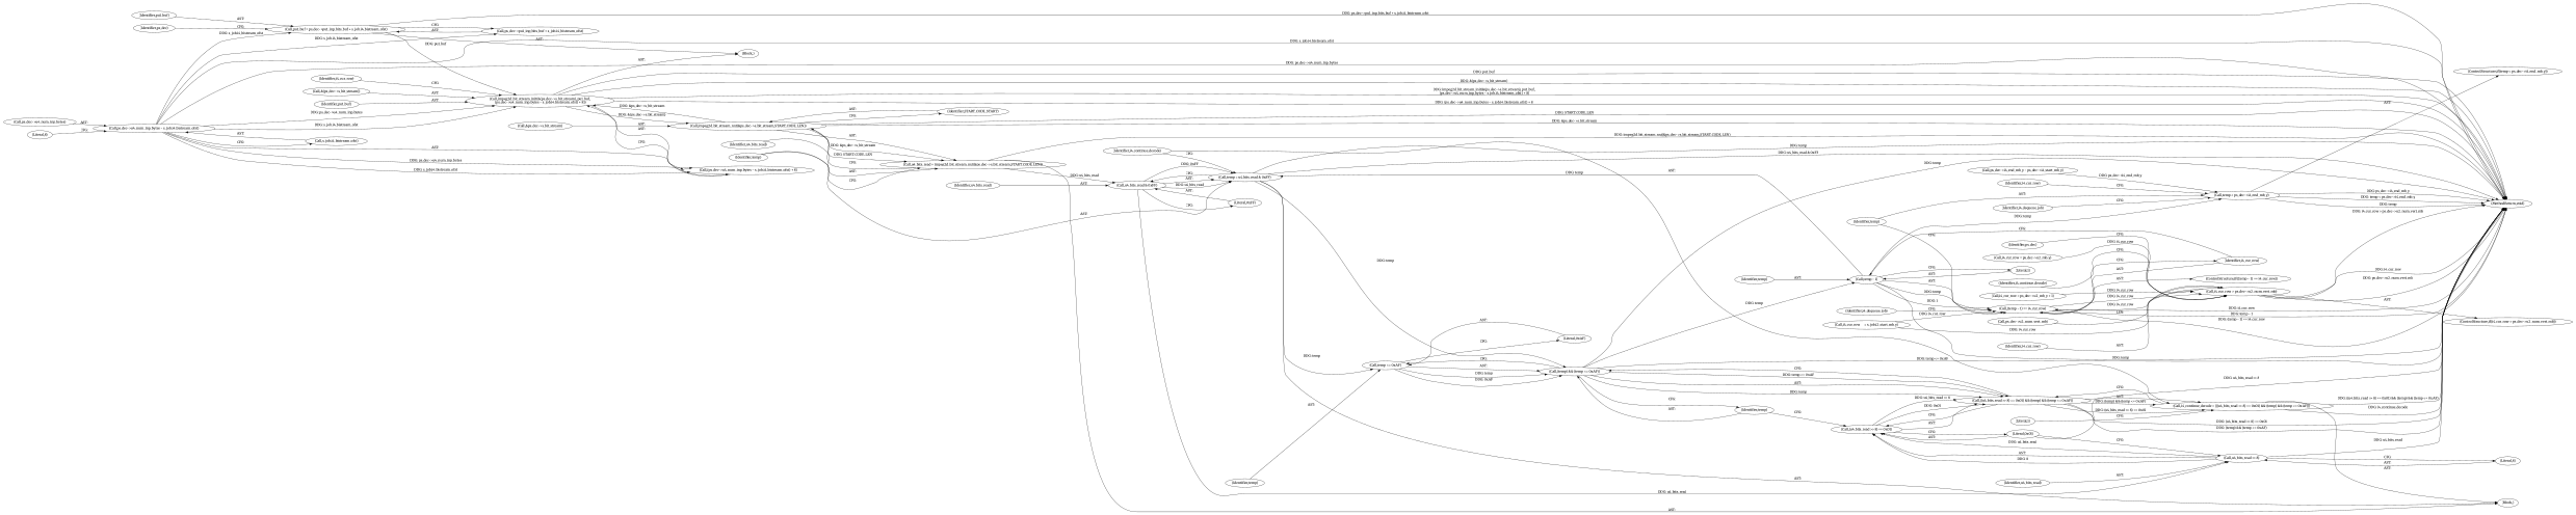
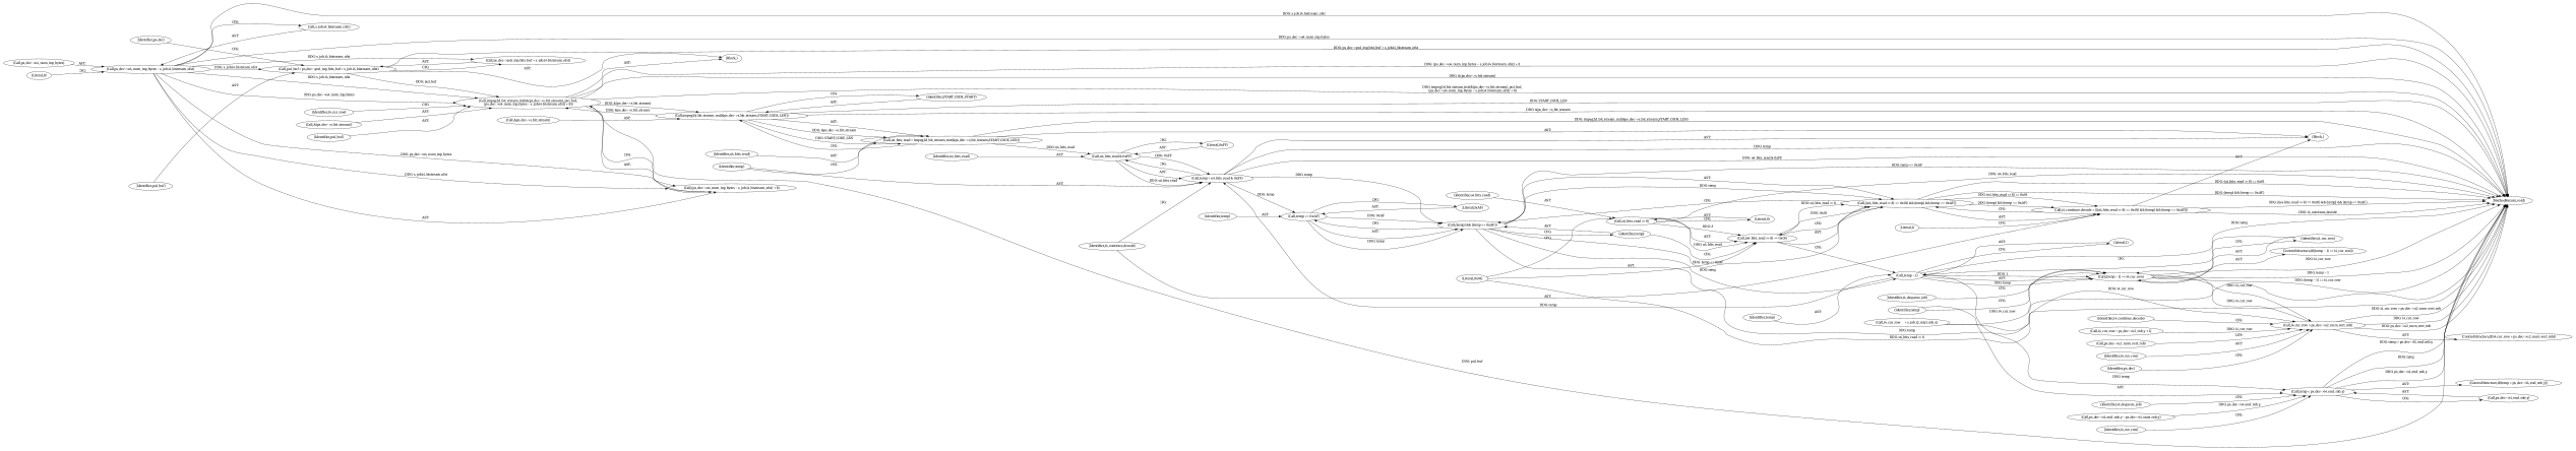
  digraph {
    fontname=Merriweather
    rankdir=LR
    node [fontname=Merriweather]
    edge [fontname=Merriweather]
    n1 [label="(Call,pu1_buf = ps_dec->pu1_inp_bits_buf + s_job.i4_bistream_ofst)"]
    n2 [label="(Call,impeg2d_bit_stream_init(&(ps_dec->s_bit_stream), pu1_buf,\n (ps_dec->u4_num_inp_bytes - s_job.i4_bistream_ofst) + 8))"]
    n3 [label="(Call,ps_dec->pu1_inp_bits_buf + s_job.i4_bistream_ofst)"]
    n4 [label="(MethodReturn,void)"]
    n5 [label="(Block,)"]
    n6 [label="(Call,(ps_dec->u4_num_inp_bytes - s_job.i4_bistream_ofst) + 8)"]
    n7 [label="(Call,impeg2d_bit_stream_nxt(&ps_dec->s_bit_stream,START_CODE_LEN))"]
    n8 [label="(Call,ps_dec->u4_num_inp_bytes - s_job.i4_bistream_ofst)"]
    n9 [label="(Call,s_job.i4_bistream_ofst)"]
    n10 [label="(Call,u4_bits_read = impeg2d_bit_stream_nxt(&ps_dec->s_bit_stream,START_CODE_LEN))"]
    n11 [label="(Identifier,START_CODE_START)"]
    n12 [label="(Call,u4_bits_read & 0xFF)"]
    n13 [label="(Block,)"]
    n14 [label="(Call,temp = u4_bits_read & 0xFF)"]
    n15 [label="(Call,u4_bits_read >> 8)"]
    n16 [label="(Literal,0xFF)"]
    n17 [label="(Call,(temp) && (temp <= 0xAF))"]
    n18 [label="(Call,temp <= 0xAF)"]
    n19 [label="(Call,(u4_bits_read >> 8) == 0x01)"]
    n20 [label="(Literal,8)"]
    n21 [label="(Call,temp - 1)"]
    n22 [label="(Call,((u4_bits_read >> 8) == 0x01) && (temp) && (temp <= 0xAF))"]
    n23 [label="(Identifier,temp)"]
    n24 [label="(Call,(temp - 1) == i4_cur_row)"]
    n25 [label="(Call,temp < ps_dec->i4_end_mb_y)"]
    n26 [label="(Literal,1)"]
    n27 [label="(Literal,0xAF)"]
    n28 [label="(Call,i4_continue_decode = (((u4_bits_read >> 8) == 0x01) && (temp) && (temp <= 0xAF)))"]
    n29 [label="(Literal,0x01)"]
    n30 [label="(Call,i4_cur_row > ps_dec->u2_num_vert_mb)"]
    n31 [label="(Identifier,i4_cur_row)"]
    n32 [label="(ControlStructure,if((temp - 1) == i4_cur_row))"]
    n33 [label="(ControlStructure,if(temp < ps_dec->i4_end_mb_y))"]
+   n34 [label="(Call,ps_dec->i4_end_mb_y)"]
    n35 [label="(ControlStructure,if(i4_cur_row > ps_dec->u2_num_vert_mb))"]
    n36 [label="(Call,ps_dec->u2_num_vert_mb)"]
    n37 [label="(Identifier,i4_cur_row)"]
    n38 [label="(Identifier,ps_dec)"]
    n39 [label="(Call,ps_dec->i4_end_mb_y - ps_dec->i4_start_mb_y)"]
    n40 [label="(Identifier,pu1_buf)"]
-   n41 [label="(Call,i4_cur_row = ps_dec->u2_mb_y)"]
    n42 [label="(Literal,1)"]
    n43 [label="(Identifier,temp)"]
    n44 [label="(Identifier,u4_bits_read)"]
    n45 [label="(Identifier,temp)"]
    n46 [label="(Call,&ps_dec->s_bit_stream)"]
    n47 [label="(Identifier,ps_dec)"]
    n48 [label="(Identifier,temp)"]
    n49 [label="(Identifier,i4_cur_row)"]
    n50 [label="(Identifier,i4_dequeue_job)"]
    n51 [label="(Identifier,i4_cur_row)"]
    n52 [label="(Identifier,i4_dequeue_job)"]
    n53 [label="(Identifier,i4_continue_decode)"]
    n54 [label="(Call,i4_cur_row      = s_job.i2_start_mb_y)"]
    n55 [label="(Identifier,temp)"]
    n56 [label="(Call,&(ps_dec->s_bit_stream))"]
    n57 [label="(Call,ps_dec->u4_num_inp_bytes)"]
    n58 [label="(Identifier,u4_bits_read)"]
    n59 [label="(Identifier,i4_continue_decode)"]
    n60 [label="(Identifier,u4_bits_read)"]
    n61 [label="(Call,i4_cur_row = ps_dec->u2_mb_y + 1)"]
    n62 [label="(Identifier,pu1_buf)"]
    n63 [label="(Literal,8)"]
    n1 -> n2 [label="DDG: pu1_buf"]
    n1 -> n3 [label="CFG: "]
    n1 -> n4 [label="DDG: ps_dec->pu1_inp_bits_buf + s_job.i4_bistream_ofst"]
    n1 -> n5 [label="AST: "]
    n2 -> n4 [label="DDG: pu1_buf"]
    n2 -> n4 [label="DDG: (ps_dec->u4_num_inp_bytes - s_job.i4_bistream_ofst) + 8"]
    n2 -> n4 [label="DDG: &(ps_dec->s_bit_stream)"]
    n2 -> n4 [label="DDG: impeg2d_bit_stream_init(&(ps_dec->s_bit_stream), pu1_buf,\n (ps_dec->u4_num_inp_bytes - s_job.i4_bistream_ofst) + 8)"]
    n2 -> n5 [label="AST: "]
    n2 -> n6 [label="CFG: "]
    n2 -> n7 [label="DDG: &(ps_dec->s_bit_stream)"]
    n3 -> n1 [label="AST: "]
    n6 -> n2 [label="AST: "]
    n7 -> n2 [label="DDG: &ps_dec->s_bit_stream"]
    n7 -> n4 [label="DDG: START_CODE_LEN"]
    n7 -> n4 [label="DDG: &ps_dec->s_bit_stream"]
    n7 -> n10 [label="AST: "]
    n7 -> n10 [label="DDG: &ps_dec->s_bit_stream"]
    n7 -> n10 [label="DDG: START_CODE_LEN"]
    n7 -> n11 [label="CFG: "]
    n8 -> n1 [label="DDG: s_job.i4_bistream_ofst"]
    n8 -> n2 [label="DDG: ps_dec->u4_num_inp_bytes"]
    n8 -> n2 [label="DDG: s_job.i4_bistream_ofst"]
    n8 -> n3 [label="DDG: s_job.i4_bistream_ofst"]
    n8 -> n4 [label="DDG: s_job.i4_bistream_ofst"]
    n8 -> n4 [label="DDG: ps_dec->u4_num_inp_bytes"]
    n8 -> n6 [label="AST: "]
    n8 -> n6 [label="DDG: ps_dec->u4_num_inp_bytes"]
    n8 -> n6 [label="DDG: s_job.i4_bistream_ofst"]
    n8 -> n9 [label="CFG: "]
    n9 -> n8 [label="AST: "]
    n10 -> n4 [label="DDG: impeg2d_bit_stream_nxt(&ps_dec->s_bit_stream,START_CODE_LEN)"]
    n10 -> n7 [label="CFG: "]
    n10 -> n12 [label="DDG: u4_bits_read"]
    n10 -> n13 [label="AST: "]
    n11 -> n7 [label="AST: "]
    n12 -> n14 [label="AST: "]
    n12 -> n14 [label="DDG: u4_bits_read"]
    n12 -> n14 [label="DDG: 0xFF"]
-   n12 -> n15 [label="DDG: u4_bits_read"]
    n12 -> n16 [label="CFG: "]
    n14 -> n4 [label="DDG: temp"]
    n14 -> n4 [label="DDG: u4_bits_read & 0xFF"]
    n14 -> n12 [label="CFG: "]
    n14 -> n13 [label="AST: "]
    n14 -> n17 [label="DDG: temp"]
    n14 -> n18 [label="DDG: temp"]
    n15 -> n4 [label="DDG: u4_bits_read"]
    n15 -> n19 [label="AST: "]
    n15 -> n19 [label="DDG: u4_bits_read"]
    n15 -> n19 [label="DDG: 8"]
    n15 -> n20 [label="CFG: "]
    n16 -> n12 [label="AST: "]
    n17 -> n4 [label="DDG: temp"]
    n17 -> n4 [label="DDG: temp <= 0xAF"]
    n17 -> n18 [label="CFG: "]
    n17 -> n21 [label="DDG: temp"]
    n17 -> n22 [label="AST: "]
    n17 -> n22 [label="DDG: temp"]
    n17 -> n22 [label="DDG: temp <= 0xAF"]
    n17 -> n23 [label="CFG: "]
    n18 -> n17 [label="AST: "]
    n18 -> n17 [label="DDG: temp"]
    n18 -> n17 [label="DDG: 0xAF"]
    n18 -> n27 [label="CFG: "]
    n19 -> n22 [label="AST: "]
    n19 -> n22 [label="DDG: u4_bits_read >> 8"]
    n19 -> n22 [label="DDG: 0x01"]
-   n19 -> n29 [label="CFG: "]
+   n19 -> n21 [label="CFG: "]
    n20 -> n15 [label="AST: "]
    n21 -> n4 [label="DDG: temp"]
    n21 -> n14 [label="DDG: temp"]
    n21 -> n24 [label="AST: "]
    n21 -> n24 [label="DDG: temp"]
    n21 -> n24 [label="DDG: 1"]
    n21 -> n25 [label="DDG: temp"]
    n21 -> n26 [label="CFG: "]
    n22 -> n4 [label="DDG: (u4_bits_read >> 8) == 0x01"]
    n22 -> n4 [label="DDG: (temp) && (temp <= 0xAF)"]
    n22 -> n17 [label="CFG: "]
    n22 -> n19 [label="CFG: "]
    n22 -> n28 [label="AST: "]
    n22 -> n28 [label="DDG: (u4_bits_read >> 8) == 0x01"]
    n22 -> n28 [label="DDG: (temp) && (temp <= 0xAF)"]
    n23 -> n17 [label="AST: "]
    n23 -> n19 [label="CFG: "]
    n24 -> n4 [label="DDG: i4_cur_row"]
    n24 -> n4 [label="DDG: temp - 1"]
    n24 -> n4 [label="DDG: (temp - 1) == i4_cur_row"]
    n24 -> n30 [label="DDG: i4_cur_row"]
    n24 -> n31 [label="CFG: "]
    n24 -> n32 [label="AST: "]
    n25 -> n4 [label="DDG: temp < ps_dec->i4_end_mb_y"]
    n25 -> n4 [label="DDG: temp"]
    n25 -> n4 [label="DDG: ps_dec->i4_end_mb_y"]
    n25 -> n33 [label="AST: "]
+   n25 -> n34 [label="CFG: "]
    n26 -> n21 [label="AST: "]
    n27 -> n18 [label="AST: "]
    n28 -> n4 [label="DDG: i4_continue_decode"]
    n28 -> n4 [label="DDG: ((u4_bits_read >> 8) == 0x01) && (temp) && (temp <= 0xAF)"]
    n28 -> n13 [label="AST: "]
    n28 -> n22 [label="CFG: "]
    n29 -> n4 [label="DDG: u4_bits_read >> 8"]
    n29 -> n15 [label="CFG: "]
    n29 -> n19 [label="AST: "]
    n30 -> n4 [label="DDG: ps_dec->u2_num_vert_mb"]
    n30 -> n4 [label="DDG: i4_cur_row > ps_dec->u2_num_vert_mb"]
    n30 -> n4 [label="DDG: i4_cur_row"]
    n30 -> n24 [label="DDG: i4_cur_row"]
    n30 -> n35 [label="AST: "]
    n31 -> n21 [label="CFG: "]
    n31 -> n24 [label="AST: "]
+   n34 -> n25 [label="AST: "]
    n36 -> n30 [label="LEN: "]
    n37 -> n30 [label="AST: "]
    n38 -> n30 [label="CFG: "]
    n39 -> n25 [label="DDG: ps_dec->i4_end_mb_y"]
    n40 -> n1 [label="AST: "]
-   n41 -> n30 [label="DDG: i4_cur_row"]
    n42 -> n28 [label="CFG: "]
    n43 -> n18 [label="AST: "]
    n44 -> n12 [label="AST: "]
    n45 -> n24 [label="CFG: "]
    n45 -> n25 [label="AST: "]
    n46 -> n7 [label="AST: "]
    n47 -> n1 [label="CFG: "]
    n48 -> n10 [label="CFG: "]
    n48 -> n14 [label="AST: "]
    n49 -> n25 [label="CFG: "]
    n50 -> n24 [label="CFG: "]
    n51 -> n2 [label="CFG: "]
    n52 -> n25 [label="CFG: "]
    n53 -> n14 [label="CFG: "]
    n53 -> n28 [label="AST: "]
    n54 -> n24 [label="DDG: i4_cur_row"]
    n54 -> n30 [label="DDG: i4_cur_row"]
    n55 -> n21 [label="AST: "]
    n56 -> n2 [label="AST: "]
    n57 -> n8 [label="AST: "]
    n58 -> n10 [label="AST: "]
    n59 -> n30 [label="CFG: "]
    n60 -> n15 [label="AST: "]
    n61 -> n30 [label="DDG: i4_cur_row"]
    n62 -> n2 [label="AST: "]
    n63 -> n8 [label="CFG: "]
  }
